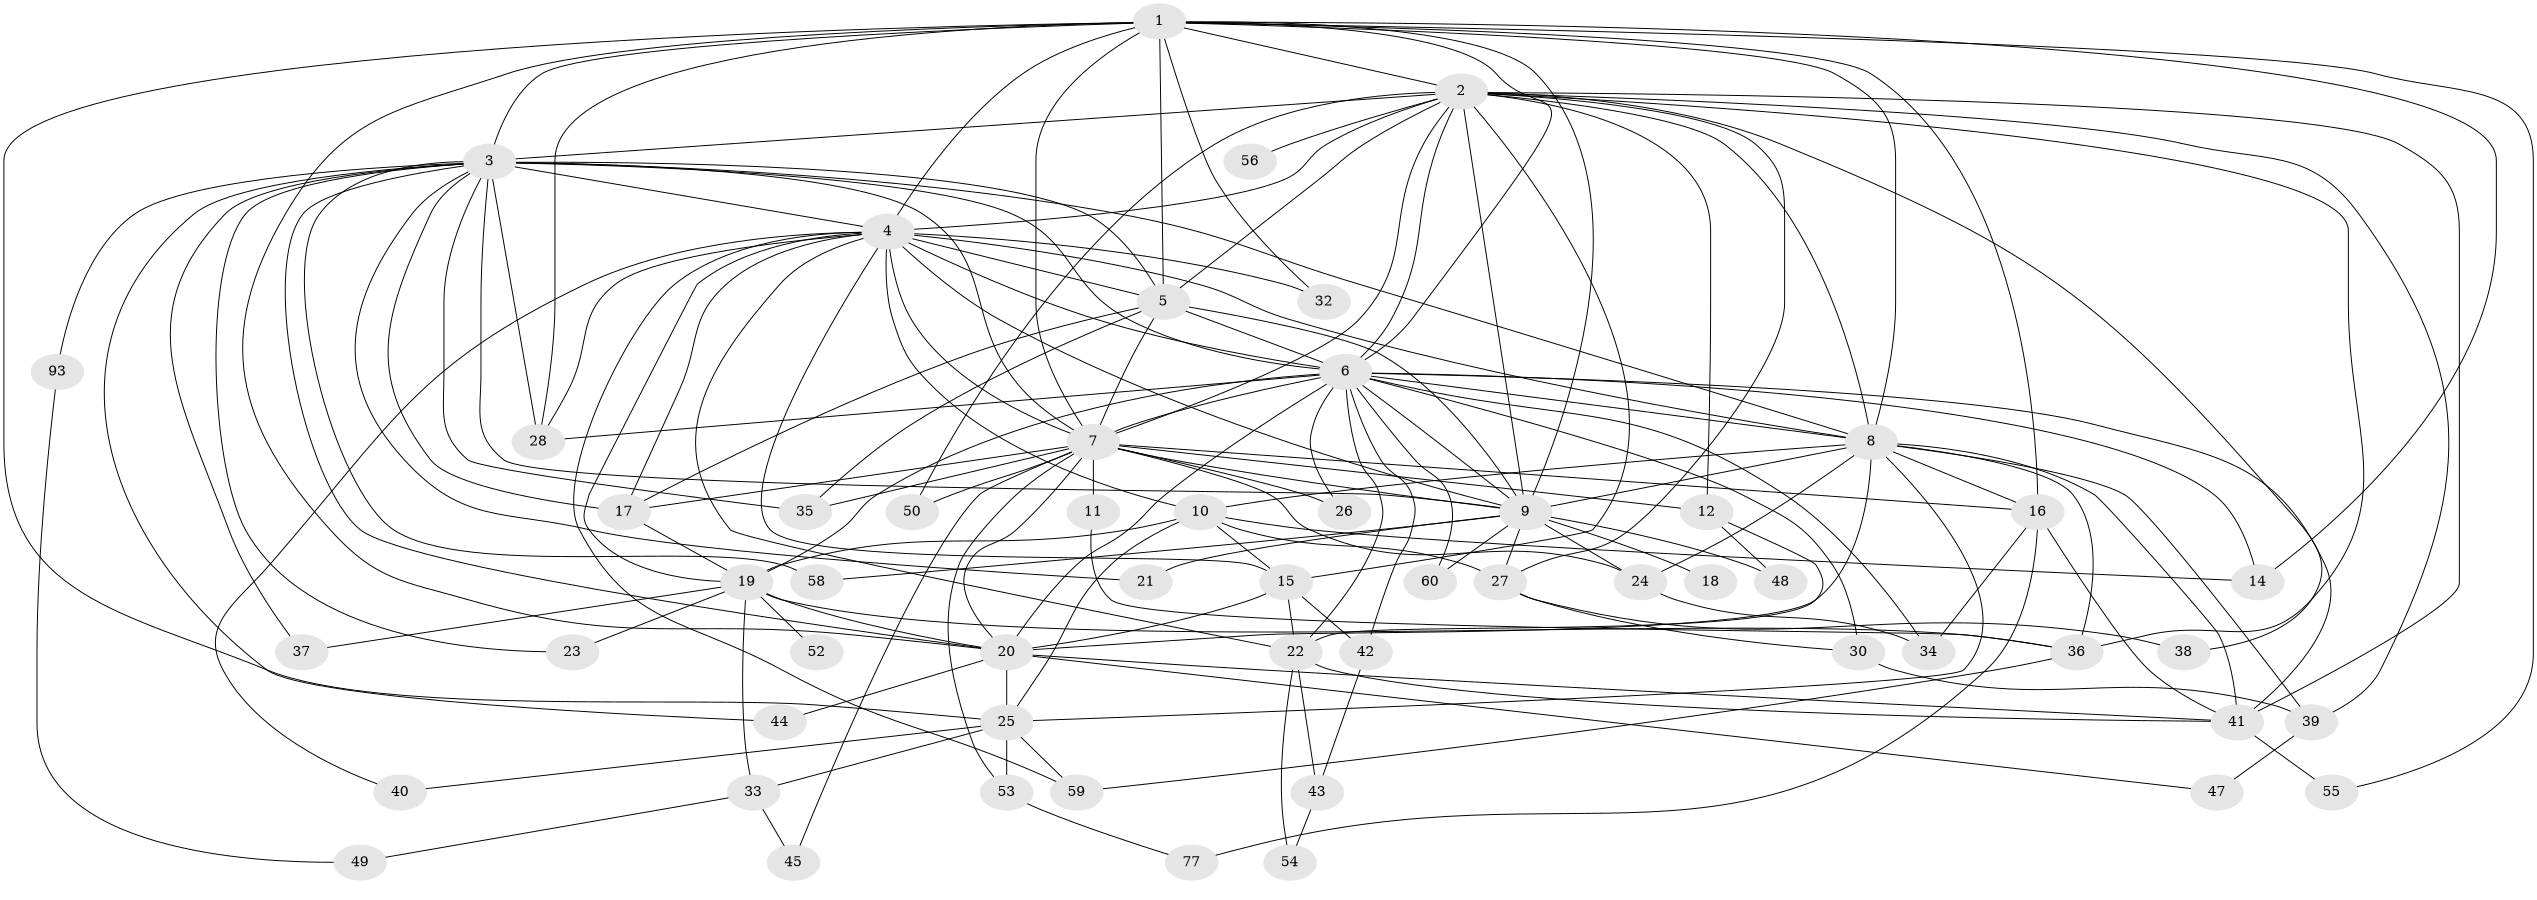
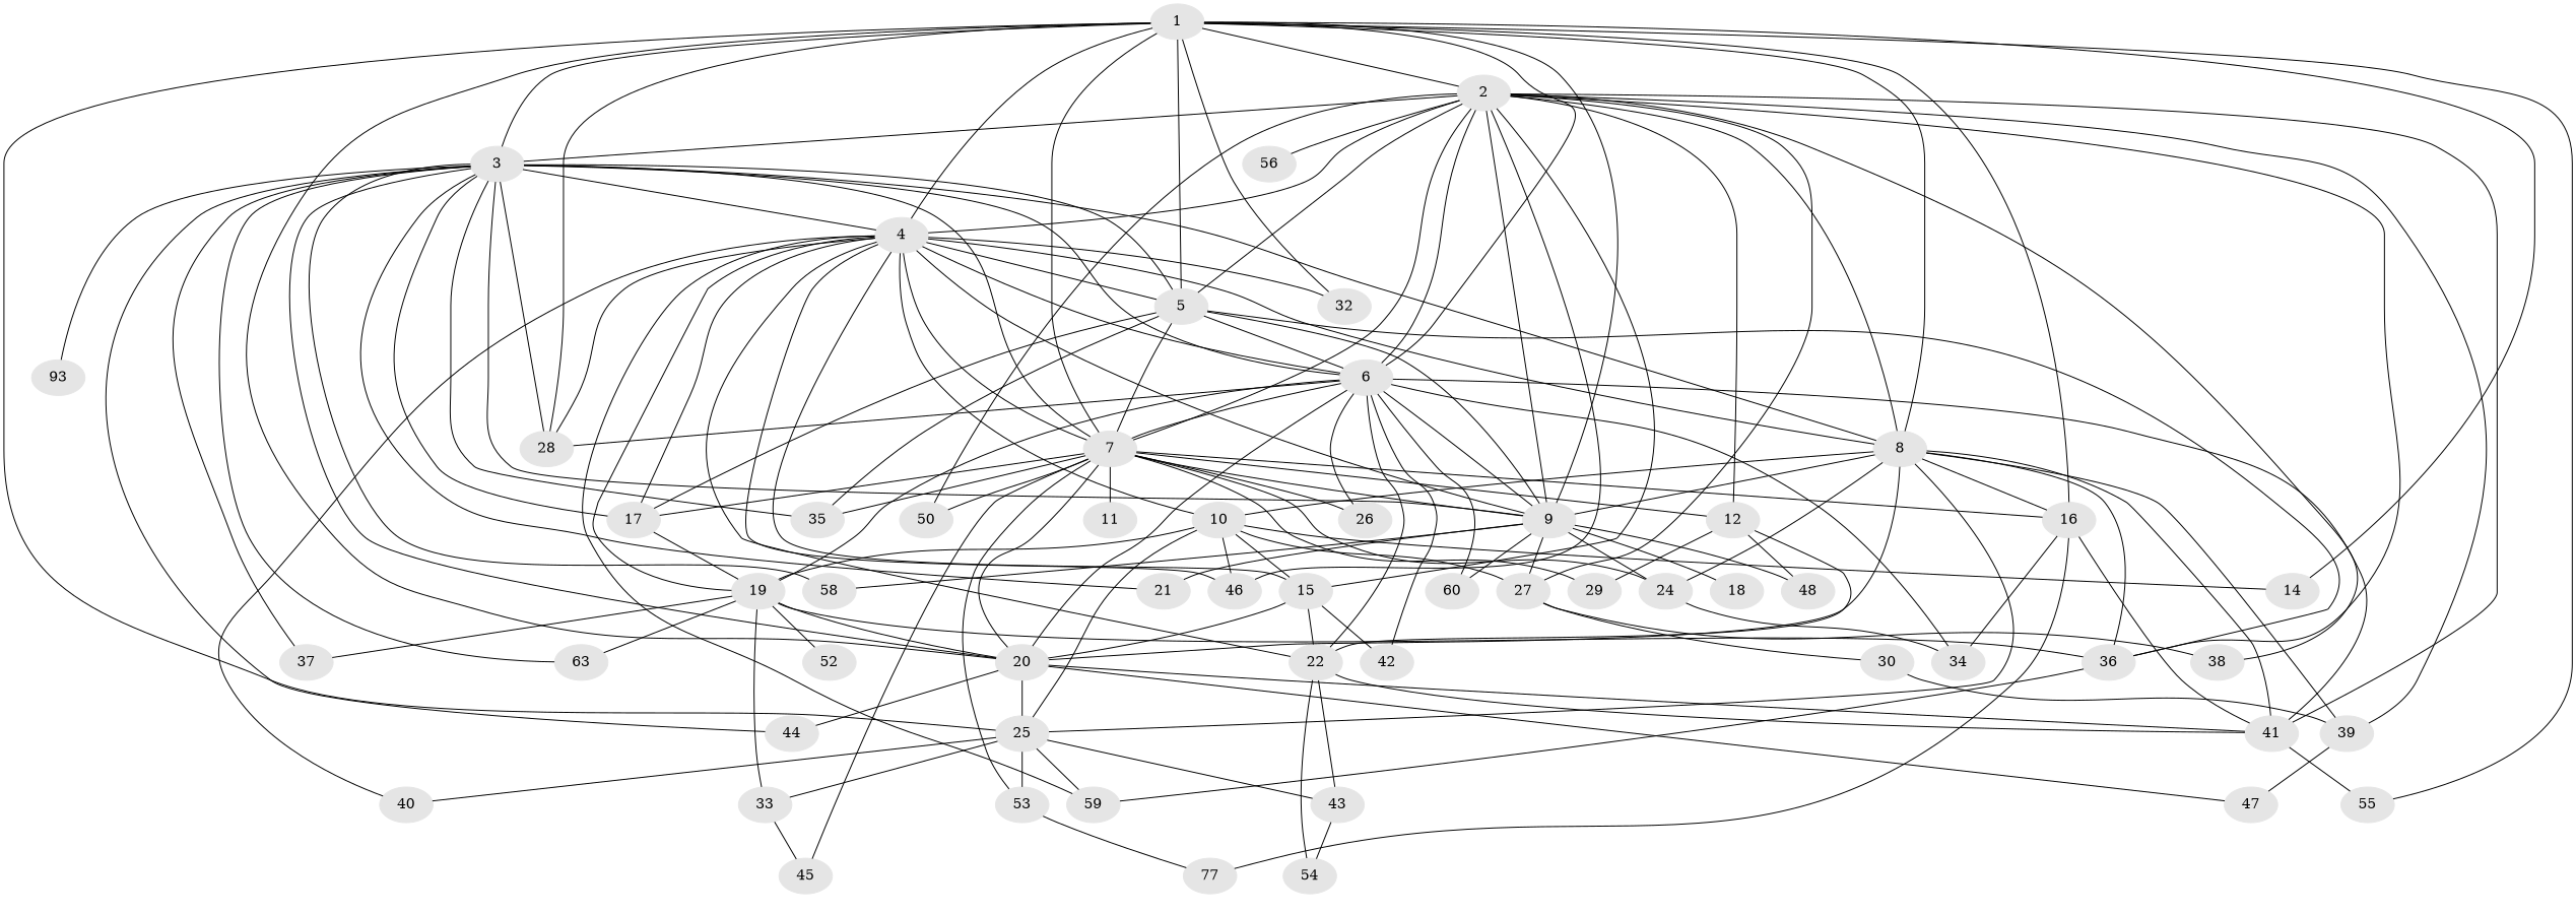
  graph {
    node [color=gray90 style=filled]
    edge [weight=1.0]
    1
    2
    3
    4
    5
    6
    7
    8
    9
    14
    16
    20
    25
    28
    32
    55
    12
    15
    27
    36
    38
    39
    41
+   46
    50
    56
    n27 [label=93]
    17
    21
-   23
+   23 [label=63]
    35
    37
    44
    58
    10
    19
    22
    40
    59
    26
    30
    34
    42
    60
    11
    24
+   29
    45
    53
    18
    48
    n52 [label=77]
    47
    33
    43
-   49
    52
    54
    1 -- 2
    1 -- 3 [weight=3.0]
    1 -- 4 [weight=3.0]
    1 -- 5
    1 -- 6 [weight=2.0]
    1 -- 7
    1 -- 8 [weight=2.0]
    1 -- 9
    1 -- 14
    1 -- 16
    1 -- 20
    1 -- 25
    1 -- 28
    1 -- 32
    1 -- 55
    2 -- 3
    2 -- 4 [weight=3.0]
    2 -- 5
    2 -- 6
    2 -- 7
    2 -- 8
    2 -- 9
    2 -- 12
    2 -- 15 [weight=2.0]
    2 -- 27
    2 -- 36
    2 -- 38
    2 -- 39 [weight=2.0]
    2 -- 41
+   2 -- 46
    2 -- 50
    2 -- 56
    3 -- 4 [weight=2.0]
    3 -- 5
    3 -- 6
    3 -- 7
    3 -- 8
    3 -- 9
    3 -- 20
    3 -- 28
    3 -- n27
    3 -- 17 [weight=2.0]
    3 -- 21
    3 -- 23
    3 -- 35
    3 -- 37
    3 -- 44
    3 -- 58
    4 -- 5 [weight=2.0]
    4 -- 6 [weight=2.0]
    4 -- 7 [weight=3.0]
    4 -- 8 [weight=2.0]
    4 -- 9 [weight=3.0]
    4 -- 28
    4 -- 32
    4 -- 15 [weight=6.0]
+   4 -- 46
    4 -- 17 [weight=3.0]
    4 -- 10
    4 -- 19
    4 -- 22
    4 -- 40
    4 -- 59
    5 -- 6
    5 -- 7 [weight=2.0]
    5 -- 9
-   11 -- 36
+   5 -- 36
    5 -- 17 [weight=9.0]
    5 -- 35
    6 -- 7
-   6 -- 8
    6 -- 9
-   6 -- 14
    6 -- 20 [weight=2.0]
    6 -- 28
    6 -- 41
    6 -- 19
    6 -- 22
    6 -- 26
-   6 -- 30
    6 -- 34
    6 -- 42
    6 -- 60
    7 -- 9
    7 -- 16
    7 -- 20
    7 -- 12 [weight=2.0]
    7 -- 50
    7 -- 17
    7 -- 35
    7 -- 26
    7 -- 11
    7 -- 24
+   7 -- 29
    7 -- 45
    7 -- 53
    8 -- 9
    8 -- 16
    8 -- 20 [weight=9.0]
    8 -- 25
    8 -- 36
    8 -- 39
    8 -- 41
    8 -- 10
    8 -- 24
    9 -- 27
    9 -- 21
    9 -- 58
    9 -- 60
    9 -- 24
    9 -- 18
    9 -- 48
    16 -- 41
    16 -- 34
    16 -- n52
    20 -- 25 [weight=2.0]
    20 -- 41
    20 -- 44
    20 -- 47
    25 -- 40
    25 -- 59
    25 -- 53 [weight=2.0]
    25 -- 33
-   42 -- 43
+   25 -- 43
    12 -- 22
+   12 -- 29
    12 -- 48
    15 -- 20
    15 -- 22
    15 -- 42
    27 -- 38
    27 -- 30
    36 -- 59
    39 -- 47
    41 -- 55
-   n27 -- 49
    17 -- 19
    10 -- 14
    10 -- 25
    10 -- 15
    10 -- 27 [weight=2.0]
+   10 -- 46
    10 -- 19 [weight=2.0]
    19 -- 20
    19 -- 36
    19 -- 23
    19 -- 37
    19 -- 33
    19 -- 52
    22 -- 41
    22 -- 43
    22 -- 54
    30 -- 39
    24 -- 34
    53 -- n52
    33 -- 45
-   33 -- 49
    43 -- 54
  }
